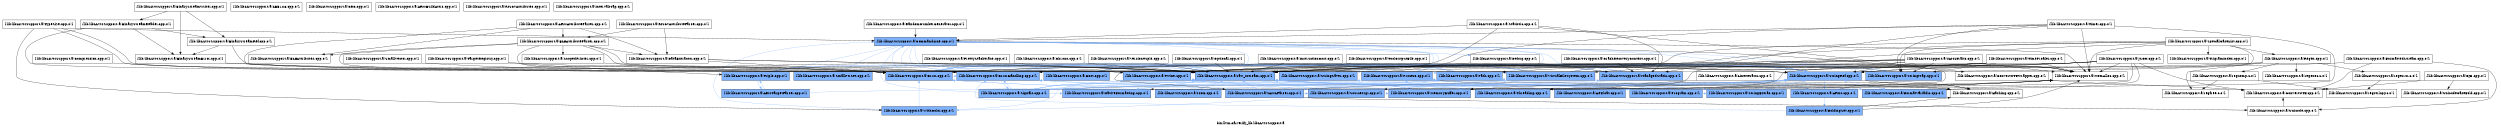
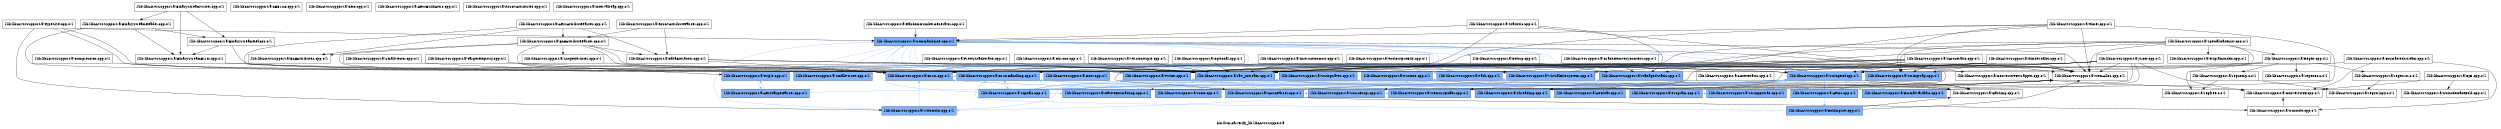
  digraph {
    label="bin/llvm-cfi-verify_lib/libLLVMSupport.a"
    rankdir=TB
    node [group=0 shape=box]
    n1 [fillcolor="0.600000 0.5 1" group=1 label="{lib/libLLVMSupport.a(CommandLine.cpp.o)}" style=filled]
    n2 [label="{lib/libLLVMSupport.a(ConvertUTFWrapper.cpp.o)}"]
    n3 [fillcolor="0.600000 0.5 1" group=1 label="{lib/libLLVMSupport.a(Error.cpp.o)}" style=filled]
    n4 [fillcolor="0.600000 0.5 1" group=1 label="{lib/libLLVMSupport.a(ErrorHandling.cpp.o)}" style=filled]
    n5 [fillcolor="0.600000 0.5 1" group=1 label="{lib/libLLVMSupport.a(ManagedStatic.cpp.o)}" style=filled]
    n6 [label="{lib/libLLVMSupport.a(MemAlloc.cpp.o)}"]
    n7 [fillcolor="0.600000 0.5 1" group=1 label="{lib/libLLVMSupport.a(SmallPtrSet.cpp.o)}" style=filled]
    n8 [fillcolor="0.600000 0.5 1" group=1 label="{lib/libLLVMSupport.a(StringMap.cpp.o)}" style=filled]
    n9 [fillcolor="0.600000 0.5 1" group=1 label="{lib/libLLVMSupport.a(StringSaver.cpp.o)}" style=filled]
    n10 [fillcolor="0.600000 0.5 1" group=1 label="{lib/libLLVMSupport.a(StringRef.cpp.o)}" style=filled]
    n11 [fillcolor="0.600000 0.5 1" group=1 label="{lib/libLLVMSupport.a(Triple.cpp.o)}" style=filled]
    n12 [fillcolor="0.600000 0.5 1" group=1 label="{lib/libLLVMSupport.a(Twine.cpp.o)}" style=filled]
    n13 [fillcolor="0.600000 0.5 1" group=1 label="{lib/libLLVMSupport.a(VirtualFileSystem.cpp.o)}" style=filled]
    n14 [fillcolor="0.600000 0.5 1" group=1 label="{lib/libLLVMSupport.a(raw_ostream.cpp.o)}" style=filled]
    n15 [fillcolor="0.600000 0.5 1" group=1 label="{lib/libLLVMSupport.a(Host.cpp.o)}" style=filled]
    n16 [fillcolor="0.600000 0.5 1" group=1 label="{lib/libLLVMSupport.a(Path.cpp.o)}" style=filled]
    n17 [fillcolor="0.600000 0.5 1" group=1 label="{lib/libLLVMSupport.a(Process.cpp.o)}" style=filled]
    n18 [label="{lib/libLLVMSupport.a(ConvertUTF.cpp.o)}"]
    n19 [fillcolor="0.600000 0.5 1" group=1 label="{lib/libLLVMSupport.a(Signals.cpp.o)}" style=filled]
    n20 [fillcolor="0.600000 0.5 1" group=1 label="{lib/libLLVMSupport.a(Threading.cpp.o)}" style=filled]
    n21 [fillcolor="0.600000 0.5 1" group=1 label="{lib/libLLVMSupport.a(APInt.cpp.o)}" style=filled]
    n22 [label="{lib/libLLVMSupport.a(Hashing.cpp.o)}"]
    n23 [fillcolor="0.600000 0.5 1" group=1 label="{lib/libLLVMSupport.a(APFloat.cpp.o)}" style=filled]
    n24 [fillcolor="0.600000 0.5 1" group=1 label="{lib/libLLVMSupport.a(ARMTargetParser.cpp.o)}" style=filled]
    n25 [fillcolor="0.600000 0.5 1" group=1 label="{lib/libLLVMSupport.a(MemoryBuffer.cpp.o)}" style=filled]
    n26 [fillcolor="0.600000 0.5 1" group=1 label="{lib/libLLVMSupport.a(SourceMgr.cpp.o)}" style=filled]
    n27 [fillcolor="0.600000 0.5 1" group=1 label="{lib/libLLVMSupport.a(YAMLParser.cpp.o)}" style=filled]
    n28 [fillcolor="0.600000 0.5 1" group=1 label="{lib/libLLVMSupport.a(FormatVariadic.cpp.o)}" style=filled]
    n29 [fillcolor="0.600000 0.5 1" group=1 label="{lib/libLLVMSupport.a(NativeFormatting.cpp.o)}" style=filled]
    n30 [fillcolor="0.600000 0.5 1" group=1 label="{lib/libLLVMSupport.a(Program.cpp.o)}" style=filled]
    n31 [fillcolor="0.600000 0.5 1" group=1 label="{lib/libLLVMSupport.a(MD5.cpp.o)}" style=filled]
    n32 [fillcolor="0.600000 0.5 1" group=1 label="{lib/libLLVMSupport.a(StringExtras.cpp.o)}" style=filled]
    n33 [label="{lib/libLLVMSupport.a(Debug.cpp.o)}"]
    n34 [fillcolor="0.600000 0.5 1" group=1 label="{lib/libLLVMSupport.a(FoldingSet.cpp.o)}" style=filled]
    n35 [fillcolor="0.600000 0.5 1" group=1 label="{lib/libLLVMSupport.a(WithColor.cpp.o)}" style=filled]
    n36 [label="{lib/libLLVMSupport.a(Unicode.cpp.o)}"]
    n37 [label="{lib/libLLVMSupport.a(SpecialCaseList.cpp.o)}"]
    n38 [label="{lib/libLLVMSupport.a(Regex.cpp.o)}"]
    n39 [label="{lib/libLLVMSupport.a(TrigramIndex.cpp.o)}"]
    n40 [label="{lib/libLLVMSupport.a(regcomp.c.o)}"]
    n41 [label="{lib/libLLVMSupport.a(regerror.c.o)}"]
    n42 [label="{lib/libLLVMSupport.a(regexec.c.o)}"]
    n43 [label="{lib/libLLVMSupport.a(regfree.c.o)}"]
    n44 [label="{lib/libLLVMSupport.a(regstrlcpy.c.o)}"]
    n45 [label="{lib/libLLVMSupport.a(TargetRegistry.cpp.o)}"]
    n46 [label="{lib/libLLVMSupport.a(LEB128.cpp.o)}"]
    n47 [label="{lib/libLLVMSupport.a(CRC.cpp.o)}"]
    n48 [label="{lib/libLLVMSupport.a(Compression.cpp.o)}"]
    n49 [label="{lib/libLLVMSupport.a(SmallVector.cpp.o)}"]
    n50 [label="{lib/libLLVMSupport.a(CrashRecoveryContext.cpp.o)}"]
    n51 [label="{lib/libLLVMSupport.a(DataExtractor.cpp.o)}"]
    n52 [label="{lib/libLLVMSupport.a(ARMBuildAttrs.cpp.o)}"]
    n53 [label="{lib/libLLVMSupport.a(ELFAttributeParser.cpp.o)}"]
    n54 [label="{lib/libLLVMSupport.a(ELFAttributes.cpp.o)}"]
    n55 [label="{lib/libLLVMSupport.a(ScopedPrinter.cpp.o)}"]
    n56 [label="{lib/libLLVMSupport.a(RISCVAttributes.cpp.o)}"]
    n57 [label="{lib/libLLVMSupport.a(ARMAttributeParser.cpp.o)}"]
    n58 [label="{lib/libLLVMSupport.a(RISCVAttributeParser.cpp.o)}"]
    n59 [label="{lib/libLLVMSupport.a(BinaryStreamReader.cpp.o)}"]
    n60 [label="{lib/libLLVMSupport.a(BinaryStreamRef.cpp.o)}"]
    n61 [label="{lib/libLLVMSupport.a(BinaryStreamError.cpp.o)}"]
    n62 [label="{lib/libLLVMSupport.a(TypeSize.cpp.o)}"]
    n63 [label="{lib/libLLVMSupport.a(IntervalMap.cpp.o)}"]
    n64 [label="{lib/libLLVMSupport.a(BinaryStreamWriter.cpp.o)}"]
    n65 [label="{lib/libLLVMSupport.a(DJB.cpp.o)}"]
    n66 [label="{lib/libLLVMSupport.a(UnicodeCaseFold.cpp.o)}"]
    n67 [label="{lib/libLLVMSupport.a(Optional.cpp.o)}"]
    n68 [label="{lib/libLLVMSupport.a(FormattedStream.cpp.o)}"]
    n69 [label="{lib/libLLVMSupport.a(InstructionCost.cpp.o)}"]
    n70 [label="{lib/libLLVMSupport.a(ToolOutputFile.cpp.o)}"]
    n71 [label="{lib/libLLVMSupport.a(RandomNumberGenerator.cpp.o)}"]
    n72 [label="{lib/libLLVMSupport.a(Statistic.cpp.o)}"]
    n73 [label="{lib/libLLVMSupport.a(Timer.cpp.o)}"]
    n74 [label="{lib/libLLVMSupport.a(TimeProfiler.cpp.o)}"]
    n75 [label="{lib/libLLVMSupport.a(JSON.cpp.o)}"]
    n76 [label="{lib/libLLVMSupport.a(PrettyStackTrace.cpp.o)}"]
    n77 [label="{lib/libLLVMSupport.a(Chrono.cpp.o)}"]
    n78 [label="{lib/libLLVMSupport.a(YAMLTraits.cpp.o)}"]
    n79 [label="{lib/libLLVMSupport.a(LineIterator.cpp.o)}"]
    n80 [label="{lib/libLLVMSupport.a(VersionTuple.cpp.o)}"]
    subgraph sub_1 {
      rank=same
      n1
    }
    subgraph sub_2 {
      rank=same
      n2
      n3
      n4
      n5
      n6
      n7
      n8
      n9
      n10
      n11
      n12
      n13
      n14
      n15
      n16
      n17
    }
    subgraph sub_3 {
      rank=same
      n18
      n19
      n20
      n21
      n22
      n23
      n24
      n25
      n26
      n27
      n28
      n29
      n30
      n31
      n32
    }
    subgraph sub_4 {
      rank=same
      n1
    }
    subgraph sub_5 {
      rank=same
      n2
      n3
      n4
      n5
      n6
      n7
      n8
      n9
      n10
      n11
      n12
      n13
      n14
      n15
      n16
      n17
    }
    subgraph sub_6 {
      rank=same
      n18
      n19
      n20
      n21
      n22
      n23
      n24
      n25
      n26
      n27
      n28
      n29
      n30
      n31
      n32
    }
    n1 -> n2
    n1 -> n3 [color="0.600000 0.5 1"]
    n1 -> n4 [color="0.600000 0.5 1"]
    n1 -> n5 [color="0.600000 0.5 1"]
    n1 -> n6
    n1 -> n7 [color="0.600000 0.5 1"]
    n1 -> n8 [color="0.600000 0.5 1"]
    n1 -> n9 [color="0.600000 0.5 1"]
    n1 -> n10 [color="0.600000 0.5 1"]
    n1 -> n11 [color="0.600000 0.5 1"]
    n1 -> n12 [color="0.600000 0.5 1"]
    n1 -> n14 [color="0.600000 0.5 1"]
    n1 -> n15 [color="0.600000 0.5 1"]
    n1 -> n16 [color="0.600000 0.5 1"]
    n1 -> n17 [color="0.600000 0.5 1"]
    n1 -> n33 [color="0.600000 0.5 1"]
    n2 -> n18
    n3 -> n4 [color="0.600000 0.5 1"]
    n3 -> n5 [color="0.600000 0.5 1"]
    n3 -> n12 [color="0.600000 0.5 1"]
    n3 -> n14 [color="0.600000 0.5 1"]
    n4 -> n12 [color="0.600000 0.5 1"]
    n4 -> n14 [color="0.600000 0.5 1"]
    n4 -> n19 [color="0.600000 0.5 1"]
    n5 -> n20 [color="0.600000 0.5 1"]
    n7 -> n4 [color="0.600000 0.5 1"]
    n8 -> n4 [color="0.600000 0.5 1"]
    n9 -> n6
    n9 -> n10 [color="0.600000 0.5 1"]
    n10 -> n3 [color="0.600000 0.5 1"]
    n10 -> n21 [color="0.600000 0.5 1"]
    n10 -> n22
    n10 -> n23 [color="0.600000 0.5 1"]
    n11 -> n10 [color="0.600000 0.5 1"]
    n11 -> n12 [color="0.600000 0.5 1"]
    n11 -> n24 [color="0.600000 0.5 1"]
    n12 -> n14 [color="0.600000 0.5 1"]
    n13 -> n3 [color="0.600000 0.5 1"]
    n13 -> n6
    n13 -> n8 [color="0.600000 0.5 1"]
    n13 -> n10 [color="0.600000 0.5 1"]
    n13 -> n12 [color="0.600000 0.5 1"]
    n13 -> n14 [color="0.600000 0.5 1"]
    n13 -> n16 [color="0.600000 0.5 1"]
    n13 -> n25 [color="0.600000 0.5 1"]
    n13 -> n26 [color="0.600000 0.5 1"]
    n13 -> n27 [color="0.600000 0.5 1"]
    n14 -> n3 [color="0.600000 0.5 1"]
    n14 -> n4 [color="0.600000 0.5 1"]
-   n14 -> n12 [color="0.600000 0.5 1"]
+   n76 -> n12 [color="0.600000 0.5 1"]
    n14 -> n16 [color="0.600000 0.5 1"]
    n14 -> n17 [color="0.600000 0.5 1"]
    n14 -> n28 [color="0.600000 0.5 1"]
    n14 -> n29 [color="0.600000 0.5 1"]
    n14 -> n30 [color="0.600000 0.5 1"]
    n15 -> n6
    n15 -> n8 [color="0.600000 0.5 1"]
    n15 -> n10 [color="0.600000 0.5 1"]
    n15 -> n11 [color="0.600000 0.5 1"]
    n15 -> n14 [color="0.600000 0.5 1"]
    n16 -> n3 [color="0.600000 0.5 1"]
    n16 -> n12 [color="0.600000 0.5 1"]
    n16 -> n13 [color="0.600000 0.5 1"]
    n16 -> n17 [color="0.600000 0.5 1"]
    n16 -> n31 [color="0.600000 0.5 1"]
    n17 -> n3 [color="0.600000 0.5 1"]
    n17 -> n5 [color="0.600000 0.5 1"]
    n17 -> n16 [color="0.600000 0.5 1"]
    n17 -> n22
    n17 -> n32 [color="0.600000 0.5 1"]
    n19 -> n1 [color="0.600000 0.5 1"]
    n19 -> n4 [color="0.600000 0.5 1"]
    n19 -> n5 [color="0.600000 0.5 1"]
    n19 -> n6
    n19 -> n10 [color="0.600000 0.5 1"]
    n19 -> n12 [color="0.600000 0.5 1"]
    n19 -> n14 [color="0.600000 0.5 1"]
    n19 -> n16 [color="0.600000 0.5 1"]
    n19 -> n20 [color="0.600000 0.5 1"]
    n19 -> n25 [color="0.600000 0.5 1"]
    n19 -> n28 [color="0.600000 0.5 1"]
    n19 -> n29 [color="0.600000 0.5 1"]
    n20 -> n4 [color="0.600000 0.5 1"]
    n20 -> n6
    n20 -> n10 [color="0.600000 0.5 1"]
    n20 -> n12 [color="0.600000 0.5 1"]
    n21 -> n14 [color="0.600000 0.5 1"]
    n21 -> n22
    n21 -> n34 [color="0.600000 0.5 1"]
    n23 -> n3 [color="0.600000 0.5 1"]
    n23 -> n10 [color="0.600000 0.5 1"]
    n23 -> n14 [color="0.600000 0.5 1"]
    n23 -> n21 [color="0.600000 0.5 1"]
    n23 -> n22
    n24 -> n10 [color="0.600000 0.5 1"]
    n24 -> n11 [color="0.600000 0.5 1"]
    n25 -> n3 [color="0.600000 0.5 1"]
    n25 -> n12 [color="0.600000 0.5 1"]
    n25 -> n16 [color="0.600000 0.5 1"]
    n25 -> n17 [color="0.600000 0.5 1"]
    n25 -> n30 [color="0.600000 0.5 1"]
    n26 -> n10 [color="0.600000 0.5 1"]
    n26 -> n12 [color="0.600000 0.5 1"]
    n26 -> n14 [color="0.600000 0.5 1"]
    n26 -> n16 [color="0.600000 0.5 1"]
    n26 -> n25 [color="0.600000 0.5 1"]
    n26 -> n35 [color="0.600000 0.5 1"]
    n27 -> n4 [color="0.600000 0.5 1"]
    n27 -> n6
    n27 -> n10 [color="0.600000 0.5 1"]
    n27 -> n14 [color="0.600000 0.5 1"]
    n27 -> n25 [color="0.600000 0.5 1"]
    n27 -> n26 [color="0.600000 0.5 1"]
    n27 -> n36
    n28 -> n10 [color="0.600000 0.5 1"]
    n29 -> n14 [color="0.600000 0.5 1"]
    n30 -> n6
    n30 -> n9 [color="0.600000 0.5 1"]
    n30 -> n10 [color="0.600000 0.5 1"]
    n30 -> n14 [color="0.600000 0.5 1"]
    n30 -> n16 [color="0.600000 0.5 1"]
    n30 -> n32 [color="0.600000 0.5 1"]
    n31 -> n14 [color="0.600000 0.5 1"]
    n32 -> n10 [color="0.600000 0.5 1"]
    n32 -> n14 [color="0.600000 0.5 1"]
    n33 -> n5
    n33 -> n14
    n34 -> n4 [color="0.600000 0.5 1"]
    n34 -> n6
    n34 -> n22
    n35 -> n1 [color="0.600000 0.5 1"]
    n35 -> n3 [color="0.600000 0.5 1"]
    n35 -> n14 [color="0.600000 0.5 1"]
    n36 -> n18
    n37 -> n4
    n37 -> n6
    n37 -> n8
    n37 -> n10
    n37 -> n12
    n37 -> n13
    n37 -> n38
    n37 -> n39
    n38 -> n10
    n38 -> n12
    n38 -> n40
    n38 -> n41
    n38 -> n42
    n38 -> n43
    n40 -> n43
    n40 -> n44
    n41 -> n44
    n45 -> n11
    n45 -> n14
    n48 -> n3
    n49 -> n4
    n50 -> n5
    n51 -> n3
    n51 -> n10
    n51 -> n14
    n53 -> n3
    n53 -> n10
    n53 -> n12
    n53 -> n14
    n53 -> n51
    n53 -> n54
    n53 -> n55
    n55 -> n14
    n57 -> n14
    n57 -> n51
    n57 -> n53
    n57 -> n54
    n58 -> n51
    n58 -> n53
    n59 -> n3
    n59 -> n60
    n59 -> n61
    n60 -> n13
    n60 -> n61
    n61 -> n3
    n61 -> n14
    n62 -> n1
    n62 -> n4
    n62 -> n14
    n62 -> n35
    n64 -> n59
    n64 -> n60
    n64 -> n61
    n65 -> n18
    n65 -> n66
    n67 -> n14
    n68 -> n14
    n68 -> n18
    n68 -> n36
    n69 -> n14
    n70 -> n14
    n71 -> n1
    n72 -> n1
    n72 -> n5
    n72 -> n14
    n72 -> n20
    n73 -> n1
    n73 -> n5
    n73 -> n6
    n73 -> n8
    n73 -> n14
    n73 -> n20
    n74 -> n3
    n74 -> n6
    n74 -> n8
    n74 -> n12
    n74 -> n14
    n74 -> n16
    n75 -> n3
    n75 -> n6
    n75 -> n10
    n75 -> n12
    n75 -> n14
    n75 -> n18
    n75 -> n28
    n75 -> n29
    n76 -> n14
    n77 -> n14
    n78 -> n4
    n78 -> n6
    n78 -> n8
    n78 -> n10
    n78 -> n12
    n78 -> n14
    n78 -> n25
    n78 -> n26
    n78 -> n27
    n79 -> n25
    n80 -> n14
  }
